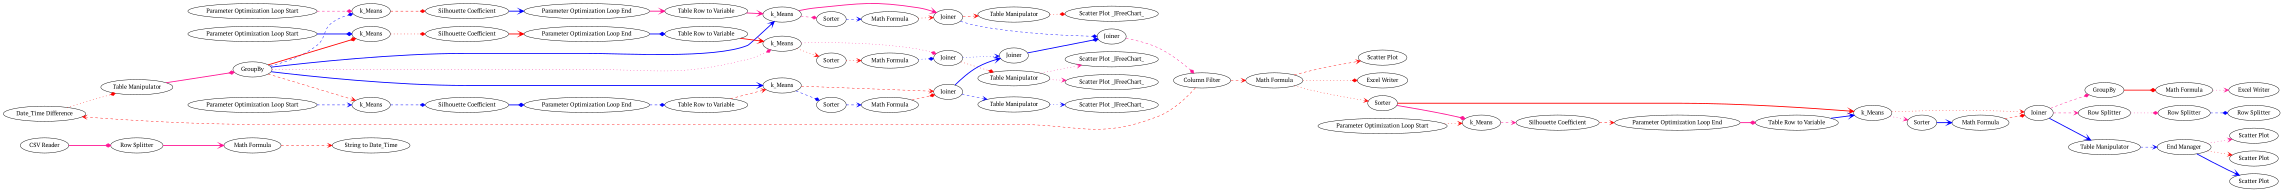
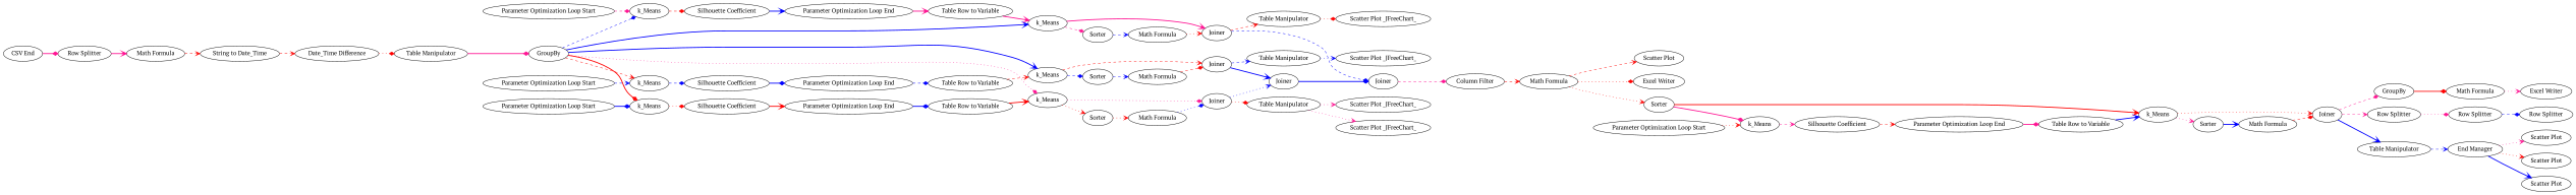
  digraph {
    fontname="PT Serif"
    rankdir=LR
    node [fontname="PT Serif"]
    edge [arrowhead=vee color=red fontname="PT Serif" style=dashed]
-   n1 [label="CSV Reader"]
+   n1 [label="CSV End"]
    n2 [label="Row Splitter"]
    n3 [label="Math Formula"]
    n4 [label="String to Date_Time"]
    n5 [label="Date_Time Difference"]
    n6 [label="Table Manipulator"]
    n7 [label=GroupBy]
    n8 [label=k_Means]
    n9 [label="Silhouette Coefficient"]
    n10 [label="Parameter Optimization Loop End"]
    n11 [label=k_Means]
    n12 [label=k_Means]
    n13 [label=k_Means]
    n14 [label=k_Means]
    n15 [label=k_Means]
    n16 [label="Silhouette Coefficient"]
    n17 [label="Silhouette Coefficient"]
    n18 [label=Sorter]
    n19 [label=Joiner]
    n20 [label=Sorter]
    n21 [label=Joiner]
    n22 [label=Sorter]
    n23 [label=Joiner]
    n24 [label="Table Row to Variable"]
    n25 [label="Parameter Optimization Loop Start"]
    n26 [label="Parameter Optimization Loop End"]
    n27 [label="Table Row to Variable"]
    n28 [label="Parameter Optimization Loop End"]
    n29 [label="Table Row to Variable"]
    n30 [label="Math Formula"]
    n31 [label=Joiner]
    n32 [label="Table Manipulator"]
    n33 [label="Math Formula"]
    n34 [label=Joiner]
    n35 [label="Table Manipulator"]
    n36 [label="Math Formula"]
    n37 [label="Table Manipulator"]
    n38 [label="Parameter Optimization Loop Start"]
    n39 [label="Parameter Optimization Loop Start"]
    n40 [label="Column Filter"]
    n41 [label="Scatter Plot _JFreeChart_"]
    n42 [label="Scatter Plot _JFreeChart_"]
    n43 [label="Scatter Plot _JFreeChart_"]
    n44 [label="Scatter Plot _JFreeChart_"]
    n45 [label="Math Formula"]
    n46 [label="Scatter Plot"]
    n47 [label="Excel Writer"]
    n48 [label=Sorter]
    n49 [label=k_Means]
    n50 [label=k_Means]
    n51 [label="Silhouette Coefficient"]
    n52 [label=Sorter]
    n53 [label=Joiner]
    n54 [label="Parameter Optimization Loop End"]
    n55 [label="Table Row to Variable"]
    n56 [label="Parameter Optimization Loop Start"]
    n57 [label="Math Formula"]
    n58 [label=GroupBy]
    n59 [label="Row Splitter"]
    n60 [label="Table Manipulator"]
    n61 [label="Excel Writer"]
    n62 [label="Math Formula"]
    n63 [label="Row Splitter"]
    n64 [label="End Manager"]
    n65 [label="Row Splitter"]
    n66 [label="Scatter Plot"]
    n67 [label="Scatter Plot"]
    n68 [label="Scatter Plot"]
    n1 -> n2 [arrowhead=diamond color=deeppink style=bold]
    n2 -> n3 [color=deeppink style=bold]
    n3 -> n4
-   n40 -> n5
+   n4 -> n5
    n5 -> n6 [arrowhead=diamond style=dotted]
    n6 -> n7 [arrowhead=diamond color=deeppink style=bold]
    n7 -> n8 [arrowhead=diamond color=blue]
    n7 -> n11 [arrowhead=diamond style=bold]
    n7 -> n12
    n7 -> n13 [color=blue style=bold]
    n7 -> n14 [arrowhead=diamond color=deeppink style=dotted]
    n7 -> n15 [color=blue style=bold]
    n8 -> n9 [arrowhead=diamond]
    n9 -> n10 [color=blue style=bold]
    n10 -> n24 [color=deeppink style=bold]
    n11 -> n16 [arrowhead=diamond style=dotted]
    n12 -> n17 [arrowhead=diamond color=blue]
    n13 -> n18 [arrowhead=diamond color=deeppink]
    n13 -> n19 [color=deeppink style=bold]
    n14 -> n20 [style=dotted]
    n14 -> n21 [arrowhead=diamond color=deeppink style=dotted]
    n15 -> n22 [arrowhead=diamond color=blue]
    n15 -> n23
    n16 -> n26 [style=bold]
    n17 -> n28 [arrowhead=diamond color=blue style=bold]
    n18 -> n30 [color=blue]
    n19 -> n31 [arrowhead=diamond color=blue]
    n19 -> n32
    n20 -> n33 [style=dotted]
    n21 -> n34 [color=blue style=dotted]
    n21 -> n35 [arrowhead=diamond style=dotted]
    n22 -> n36 [color=blue]
    n23 -> n34 [color=blue style=bold]
    n23 -> n37 [color=blue]
    n24 -> n13 [color=deeppink style=bold]
    n25 -> n8 [arrowhead=diamond color=deeppink]
    n26 -> n27 [arrowhead=diamond color=blue style=bold]
    n27 -> n14 [style=bold]
    n28 -> n29 [arrowhead=diamond color=blue]
    n29 -> n15
    n30 -> n19 [style=dotted]
    n31 -> n40 [arrowhead=diamond color=deeppink]
    n32 -> n41 [arrowhead=diamond style=dotted]
    n33 -> n21 [arrowhead=diamond color=blue style=dotted]
    n34 -> n31 [arrowhead=diamond color=blue style=bold]
    n35 -> n42 [color=deeppink style=dotted]
    n35 -> n43 [color=deeppink style=dotted]
    n36 -> n23 [arrowhead=diamond]
    n37 -> n44 [color=blue style=dotted]
    n38 -> n11 [arrowhead=diamond color=blue style=bold]
    n39 -> n12 [color=blue]
    n40 -> n45
    n45 -> n46
    n45 -> n47 [arrowhead=diamond style=dotted]
    n45 -> n48 [style=dotted]
    n48 -> n49 [arrowhead=diamond color=deeppink style=bold]
    n48 -> n50 [style=bold]
    n49 -> n51 [color=deeppink]
    n50 -> n52 [color=deeppink style=dotted]
    n50 -> n53 [style=dotted]
    n51 -> n54
    n52 -> n57 [color=blue style=bold]
    n53 -> n58 [arrowhead=diamond color=deeppink]
    n53 -> n59 [color=deeppink]
    n53 -> n60 [color=blue style=bold]
    n54 -> n55 [arrowhead=diamond color=deeppink style=bold]
    n55 -> n50 [color=blue style=bold]
    n56 -> n49 [style=dotted]
    n57 -> n53 [arrowhead=diamond]
    n58 -> n62 [arrowhead=diamond style=bold]
    n59 -> n63 [arrowhead=diamond color=deeppink style=dotted]
    n60 -> n64 [color=blue]
    n62 -> n61 [color=deeppink style=dotted]
    n63 -> n65 [arrowhead=diamond color=blue]
    n64 -> n66 [color=deeppink style=dotted]
    n64 -> n67 [style=dotted]
    n64 -> n68 [color=blue style=bold]
  }
